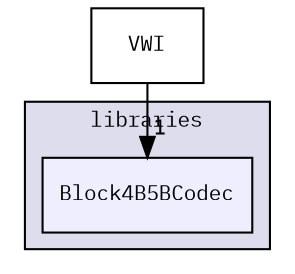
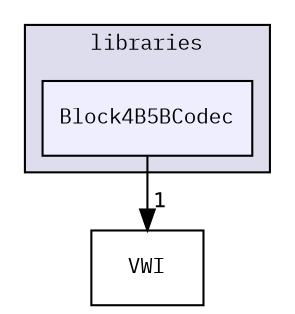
  digraph {
    compound=true
    fontname="IBM Plex Mono"
    node [fontname="IBM Plex Mono" fontsize=10 shape=box]
    n1 [fillcolor="#eeeeff" label=Block4B5BCodec pencolor=black style=filled]
    n2 [label=VWI]
    subgraph cluster_1 {
      bgcolor="#ddddee"
      fontsize=10
      label=libraries
      pencolor=black
      n1
    }
-   n2 -> n1 [headlabel=1 labeldistance=1.5 labelfontname=Helvetica labelfontsize=10 fontname="IBM Plex Mono"]
+   n1 -> n2 [headlabel=1 labeldistance=1.5 labelfontname=Helvetica labelfontsize=10 fontname="IBM Plex Mono"]
  }
